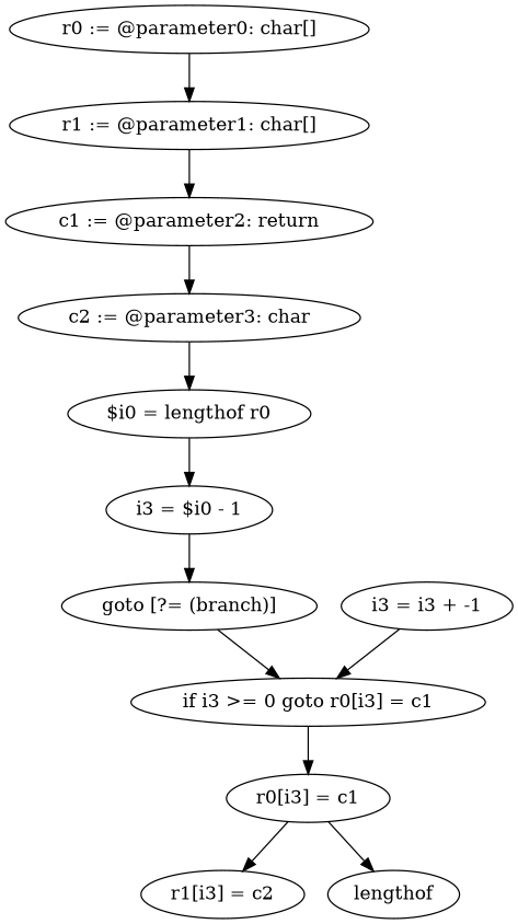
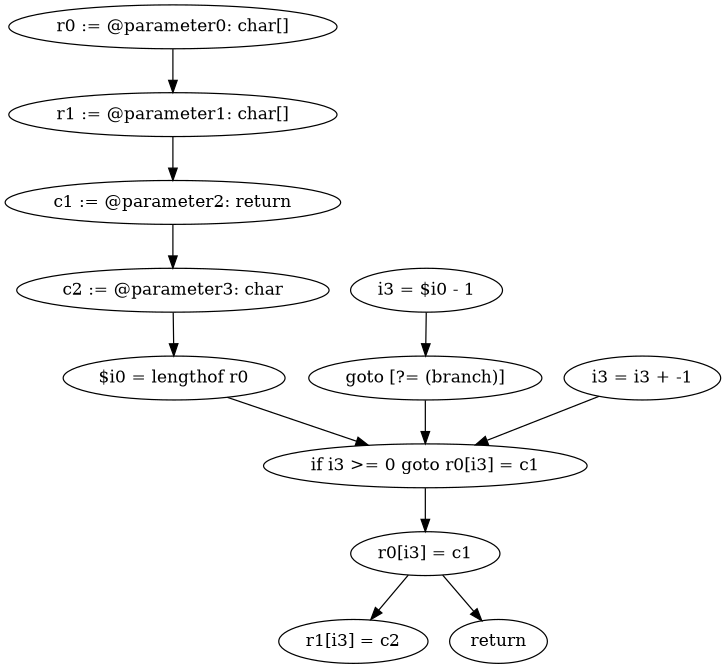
  digraph {
    "r0 := @parameter0: char[]"
    "r1 := @parameter1: char[]"
    n3 [label="c1 := @parameter2: return"]
    "c2 := @parameter3: char"
    "$i0 = lengthof r0"
    "i3 = $i0 - 1"
    "goto [?= (branch)]"
    "if i3 >= 0 goto r0[i3] = c1"
    "r0[i3] = c1"
    "r1[i3] = c2"
-   return [label=lengthof]
+   return
    "i3 = i3 + -1"
    "r0 := @parameter0: char[]" -> "r1 := @parameter1: char[]"
    "r1 := @parameter1: char[]" -> n3
    n3 -> "c2 := @parameter3: char"
    "c2 := @parameter3: char" -> "$i0 = lengthof r0"
-   "$i0 = lengthof r0" -> "i3 = $i0 - 1"
+   "$i0 = lengthof r0" -> "if i3 >= 0 goto r0[i3] = c1"
    "i3 = $i0 - 1" -> "goto [?= (branch)]"
    "goto [?= (branch)]" -> "if i3 >= 0 goto r0[i3] = c1"
    "if i3 >= 0 goto r0[i3] = c1" -> "r0[i3] = c1"
    "r0[i3] = c1" -> "r1[i3] = c2"
    "r0[i3] = c1" -> return
    "i3 = i3 + -1" -> "if i3 >= 0 goto r0[i3] = c1"
  }
